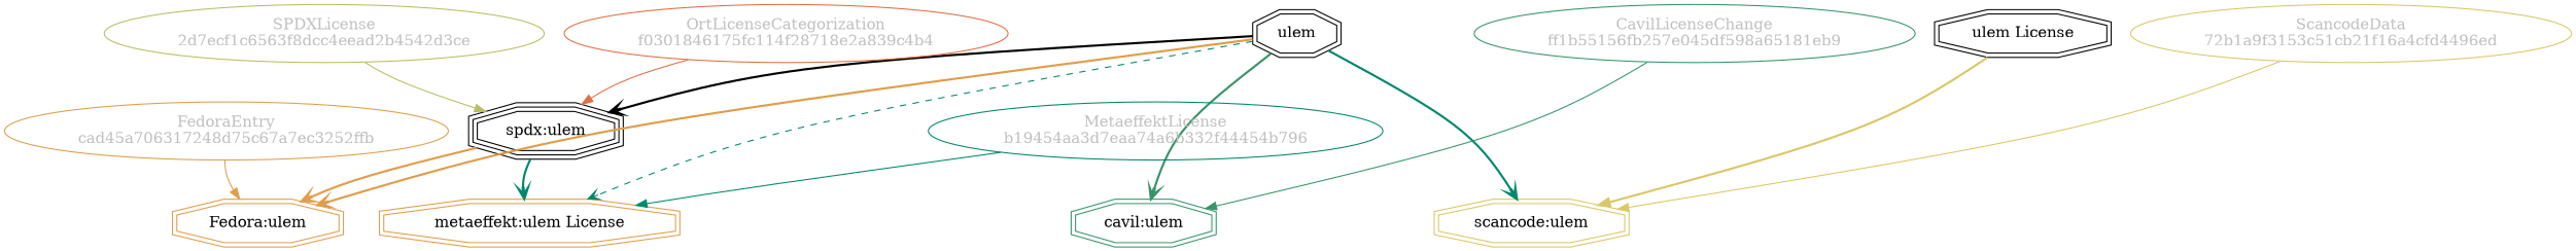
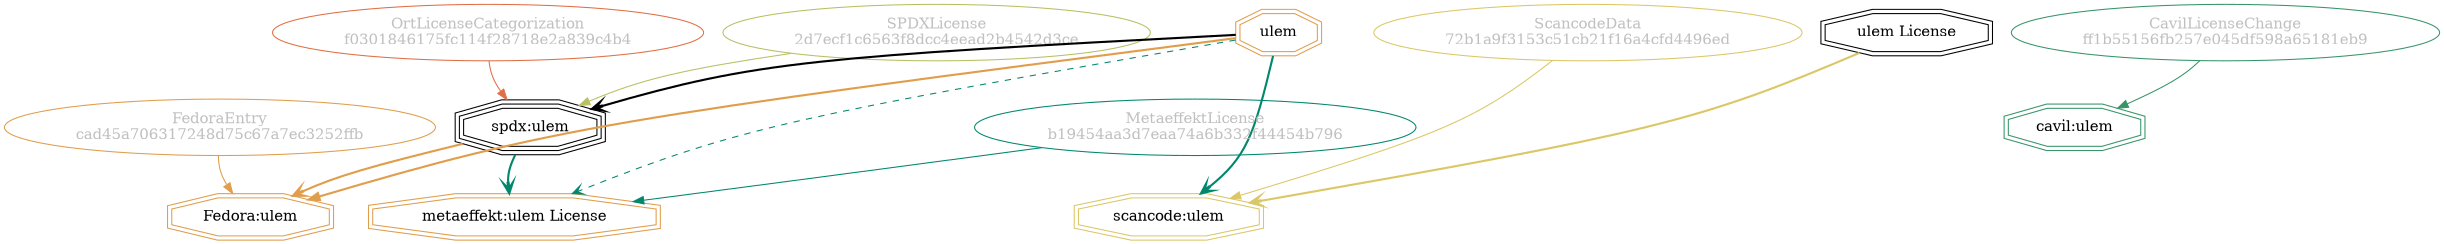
  strict digraph {
    splines=curved
    node [shape=ellipse]
    edge [color="#00876c" weight=0.5 arrowhead=vee style=bold]
    n1 [color="#b8bf62" fillcolor="beige;1" fontcolor=gray label="SPDXLicense\n2d7ecf1c6563f8dcc4eead2b4542d3ce"]
    n2 [label="spdx:ulem" shape=tripleoctagon]
    n3 [color="#e09d4b" label="Fedora:ulem" shape=doubleoctagon]
    n4 [color="#e09d4b" label="metaeffekt:ulem License" shape=doubleoctagon]
-   n5 [label=ulem shape=doubleoctagon]
+   n5 [label=ulem shape=doubleoctagon color="#e09d4b"]
    n6 [color="#dac767" label="scancode:ulem" shape=doubleoctagon]
    n7 [color="#379469" label="cavil:ulem" shape=doubleoctagon]
    n8 [label="ulem License" shape=doubleoctagon]
    n9 [color="#e09d4b" fillcolor="beige;1" fontcolor=gray label="FedoraEntry\ncad45a706317248d75c67a7ec3252ffb"]
    n10 [color="#dac767" fillcolor="beige;1" fontcolor=gray label="ScancodeData\n72b1a9f3153c51cb21f16a4cfd4496ed"]
    n11 [color="#e06f45" fillcolor="beige;1" fontcolor=gray label="OrtLicenseCategorization\nf0301846175fc114f28718e2a839c4b4"]
    n12 [color="#379469" fillcolor="beige;1" fontcolor=gray label="CavilLicenseChange\nff1b55156fb257e045df598a65181eb9"]
    n13 [color="#00876c" fillcolor="beige;1" fontcolor=gray label="MetaeffektLicense\nb19454aa3d7eaa74a6b332f44454b796"]
    n1 -> n2 [color="#b8bf62" arrowhead="" style=""]
    n2 -> n3 [color="#e09d4b" weight=0.7]
    n2 -> n4 [weight=0.7]
    n5 -> n2 [weight=0.7 color=""]
-   n5 -> n3 [color="#e09d4b" weight=0.7]
+   n5 -> n3 [arrowhead=normal color="#e09d4b" weight=0.7]
    n5 -> n4 [style=dashed]
    n5 -> n6 [weight=0.7]
-   n5 -> n7 [color="#379469" weight=0.7]
-   n8 -> n6 [arrowhead=normal color="#dac767" weight=0.7]
+   n8 -> n6 [color="#dac767" weight=0.7]
    n9 -> n3 [color="#e09d4b" arrowhead="" style=""]
    n10 -> n6 [color="#dac767" arrowhead="" style=""]
    n11 -> n2 [color="#e06f45" arrowhead="" style=""]
    n12 -> n7 [color="#379469" arrowhead="" style=""]
    n13 -> n4 [arrowhead="" style=""]
  }
